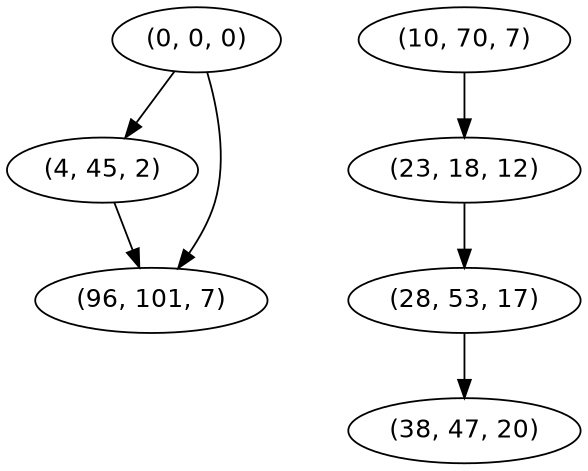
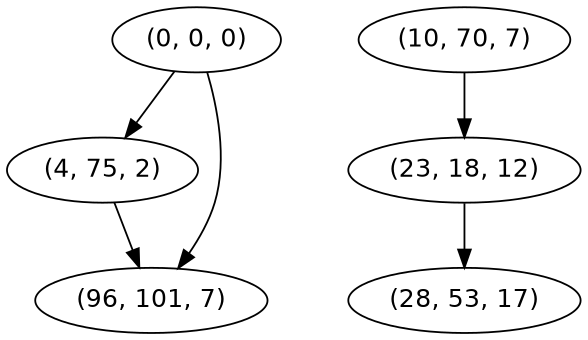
  digraph {
    fontname="DejaVu Sans"
    node [fontname="DejaVu Sans"]
    edge [fontname="DejaVu Sans"]
    "(0, 0, 0)"
-   "(4, 75, 2)" [label="(4, 45, 2)"]
+   "(4, 75, 2)"
    "(96, 101, 7)"
    n4 [label="(23, 18, 12)"]
    "(10, 70, 7)"
    n6 [label="(28, 53, 17)"]
-   "(38, 47, 20)"
    "(0, 0, 0)" -> "(4, 75, 2)"
    "(0, 0, 0)" -> "(96, 101, 7)"
    "(4, 75, 2)" -> "(96, 101, 7)"
    n4 -> n6
    "(10, 70, 7)" -> n4
-   n6 -> "(38, 47, 20)"
  }
